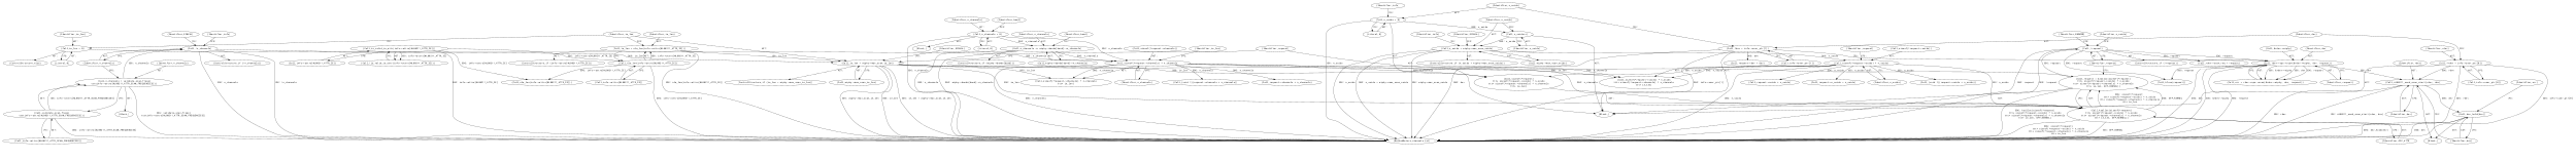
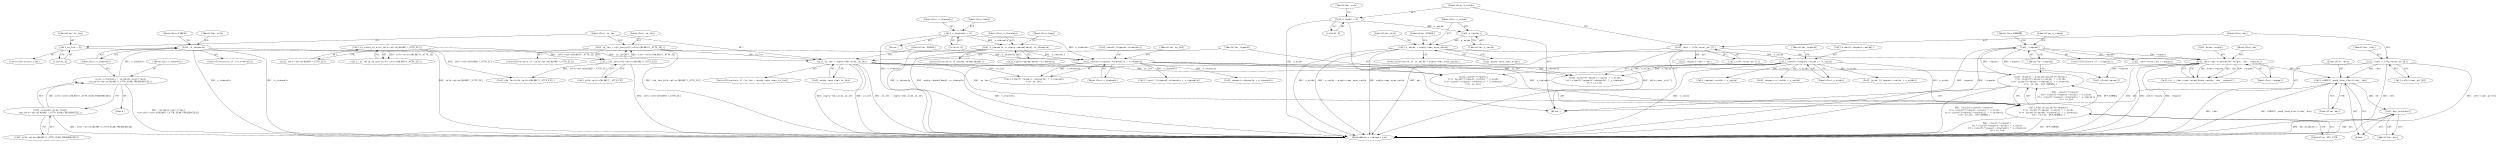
  digraph {
    fontname="Roboto Mono"
    node [fontname="Roboto Mono"]
    edge [fontname="Roboto Mono"]
    n1 [label="(Call,nl80211_send_scan_start(rdev, dev))"]
    n2 [label="(Call,dev_hold(dev))"]
    n3 [label="(Identifier,dev)"]
    n4 [label="(Block,)"]
    n5 [label="(MethodReturn,channels int)"]
    n6 [label="(Identifier,dev)"]
    n7 [label="(Call,*rdev = info->user_ptr[0])"]
    n8 [label="(Call,info->user_ptr[0])"]
    n9 [label="(Block,)"]
    n10 [label="(Call,rdev->ops->scan(&rdev->wiphy, dev, request))"]
    n11 [label="(Call,kfree(request))"]
    n12 [label="(Call,err = rdev->ops->scan(&rdev->wiphy, dev, request))"]
    n13 [label="(Identifier,request)"]
    n14 [label="(Call,*dev = info->user_ptr[1])"]
    n15 [label="(Call,request->dev = dev)"]
    n16 [label="(Call,info->user_ptr[1])"]
    n17 [label="(Call,!request)"]
    n18 [label="(Identifier,request)"]
    n19 [label="(ControlStructure,if (!request))"]
    n20 [label="(Call,rdev->scan_req = request)"]
    n21 [label="(Call,request = kzalloc(sizeof(*request)\n\t\t\t+ sizeof(*request->ssids) * n_ssids\n\t\t\t+ sizeof(*request->channels) * n_channels\n\t\t\t+ ie_len, GFP_KERNEL))"]
    n22 [label="(Call,kzalloc(sizeof(*request)\n\t\t\t+ sizeof(*request->ssids) * n_ssids\n\t\t\t+ sizeof(*request->channels) * n_channels\n\t\t\t+ ie_len, GFP_KERNEL))"]
    n23 [label="(Identifier,GFP_ATTR)"]
    n24 [label="(Call,sizeof(*request->ssids) * n_ssids)"]
    n25 [label="(Identifier,n_ssids)"]
    n26 [label="(Call,sizeof(*request)\n\t\t\t+ sizeof(*request->ssids) * n_ssids\n\t\t\t+ sizeof(*request->channels) * n_channels\n\t\t\t+ ie_len)"]
    n27 [label="(Call,(void *)(request->ssids + n_ssids))"]
    n28 [label="(Call,request->ssids + n_ssids)"]
    n29 [label="(Call,request->n_ssids = n_ssids)"]
    n30 [label="(Call,sizeof(*request->ssids) * n_ssids\n\t\t\t+ sizeof(*request->channels) * n_channels\n\t\t\t+ ie_len)"]
    n31 [label="(Call,n_ssids > wiphy->max_scan_ssids)"]
    n32 [label="(ControlStructure,if (n_ssids > wiphy->max_scan_ssids))"]
    n33 [label="(Call,wiphy->max_scan_ssids)"]
    n34 [label="(Call,n_ssids++)"]
    n35 [label="(Identifier,n_ssids)"]
    n36 [label="(Call,n_ssids = 0)"]
    n37 [label="(Literal,0)"]
    n38 [label="(Call,sizeof(*request->channels) * n_channels)"]
    n39 [label="(Call,(void *)(request->channels + n_channels))"]
    n40 [label="(Call,request->channels + n_channels)"]
    n41 [label="(Call,sizeof(*request->channels) * n_channels\n\t\t\t+ ie_len)"]
    n42 [label="(Identifier,n_channels)"]
    n43 [label="(Call,!n_channels)"]
    n44 [label="(ControlStructure,if (!n_channels))"]
    n45 [label="(Identifier,n_channels)"]
    n46 [label="(Call,n_channels = validate_scan_freqs(\n\t\t\t\tinfo->attrs[NL80211_ATTR_SCAN_FREQUENCIES]))"]
    n47 [label="(Call,validate_scan_freqs(\n\t\t\t\tinfo->attrs[NL80211_ATTR_SCAN_FREQUENCIES]))"]
    n48 [label="(Block,)"]
    n49 [label="(Call,info->attrs[NL80211_ATTR_SCAN_FREQUENCIES])"]
    n50 [label="(Call,n_channels = 0)"]
    n51 [label="(Call,n_channels += wiphy->bands[band]->n_channels)"]
    n52 [label="(Block,)"]
    n53 [label="(Literal,0)"]
    n54 [label="(Call,wiphy->bands[band]->n_channels)"]
    n55 [label="(ControlStructure,if (wiphy->bands[band]))"]
    n56 [label="(Call,ie_len > wiphy->max_scan_ie_len)"]
    n57 [label="(ControlStructure,if (ie_len > wiphy->max_scan_ie_len))"]
    n58 [label="(Call,wiphy->max_scan_ie_len)"]
    n59 [label="(Call,ie_len = 0)"]
    n60 [label="(ControlStructure,else)"]
    n61 [label="(Literal,0)"]
    n62 [label="(Call,ie_len = nla_len(info->attrs[NL80211_ATTR_IE]))"]
    n63 [label="(Call,nla_len(info->attrs[NL80211_ATTR_IE]))"]
    n64 [label="(ControlStructure,if (info->attrs[NL80211_ATTR_IE]))"]
    n65 [label="(Call,info->attrs[NL80211_ATTR_IE])"]
    n66 [label="(Call,nla_len(info->attrs[NL80211_ATTR_IE]))"]
    n67 [label="(Call,is_valid_ie_attr(info->attrs[NL80211_ATTR_IE]))"]
    n68 [label="(Call,info->attrs[NL80211_ATTR_IE])"]
    n69 [label="(Call,!is_valid_ie_attr(info->attrs[NL80211_ATTR_IE]))"]
    n70 [label="(Identifier,band)"]
    n71 [label="(Identifier,n_ssids)"]
    n72 [label="(Identifier,ie_len)"]
    n73 [label="(Identifier,request)"]
    n74 [label="(Identifier,n_channels)"]
-   n75 [label="(Identifier,err)"]
    n76 [label="(Identifier,band)"]
    n77 [label="(Identifier,request)"]
    n78 [label="(Identifier,EINVAL)"]
    n79 [label="(Identifier,EINVAL)"]
    n80 [label="(Identifier,info)"]
    n81 [label="(Identifier,ie_len)"]
    n82 [label="(Identifier,rdev)"]
    n83 [label="(Identifier,n_ssids)"]
    n84 [label="(Identifier,n_channels)"]
    n85 [label="(Identifier,ie_len)"]
    n86 [label="(Identifier,info)"]
    n87 [label="(Identifier,info)"]
    n88 [label="(Call,sizeof(*request->channels))"]
    n89 [label="(Identifier,rdev)"]
    n90 [label="(Identifier,dev)"]
    n91 [label="(Identifier,ENOMEM)"]
    n92 [label="(Identifier,dev)"]
    n93 [label="(Call,sizeof(*request->ssids))"]
    n94 [label="(Identifier,EINVAL)"]
    n95 [label="(Identifier,ie_len)"]
    n96 [label="(Identifier,n_channels)"]
    n97 [label="(Identifier,n_ssids)"]
    n98 [label="(Call,&rdev->wiphy)"]
    n1 -> n2 [label="DDG: dev"]
    n1 -> n3 [label="CFG: "]
    n1 -> n4 [label="AST: "]
    n1 -> n5 [label="DDG: rdev"]
    n1 -> n5 [label="DDG: nl80211_send_scan_start(rdev, dev)"]
    n2 -> n4 [label="AST: "]
    n2 -> n5 [label="DDG: dev_hold(dev)"]
    n2 -> n5 [label="DDG: dev"]
    n2 -> n6 [label="CFG: "]
    n3 -> n1 [label="AST: "]
    n6 -> n1 [label="CFG: "]
    n6 -> n2 [label="AST: "]
    n7 -> n1 [label="DDG: rdev"]
    n7 -> n5 [label="DDG: info->user_ptr[0]"]
    n7 -> n5 [label="DDG: rdev"]
    n7 -> n8 [label="CFG: "]
    n7 -> n9 [label="AST: "]
    n8 -> n7 [label="AST: "]
    n10 -> n1 [label="DDG: dev"]
    n10 -> n5 [label="DDG: dev"]
    n10 -> n5 [label="DDG: &rdev->wiphy"]
    n10 -> n5 [label="DDG: request"]
    n10 -> n11 [label="DDG: request"]
    n10 -> n12 [label="AST: "]
    n10 -> n12 [label="DDG: &rdev->wiphy"]
    n10 -> n12 [label="DDG: dev"]
    n10 -> n12 [label="DDG: request"]
    n10 -> n13 [label="CFG: "]
    n12 -> n10 [label="CFG: "]
    n13 -> n10 [label="AST: "]
    n14 -> n5 [label="DDG: dev"]
    n14 -> n5 [label="DDG: info->user_ptr[1]"]
    n14 -> n9 [label="AST: "]
    n14 -> n10 [label="CFG: "]
    n14 -> n15 [label="DDG: dev"]
    n14 -> n16 [label="CFG: "]
    n16 -> n14 [label="AST: "]
    n17 -> n5 [label="DDG: request"]
    n17 -> n5 [label="DDG: !request"]
    n17 -> n10 [label="DDG: request"]
    n17 -> n11 [label="DDG: request"]
    n17 -> n18 [label="CFG: "]
    n17 -> n19 [label="AST: "]
    n17 -> n20 [label="DDG: request"]
    n18 -> n17 [label="AST: "]
    n18 -> n21 [label="CFG: "]
    n21 -> n5 [label="DDG: kzalloc(sizeof(*request)\n\t\t\t+ sizeof(*request->ssids) * n_ssids\n\t\t\t+ sizeof(*request->channels) * n_channels\n\t\t\t+ ie_len, GFP_KERNEL)"]
    n21 -> n9 [label="AST: "]
    n21 -> n17 [label="DDG: request"]
    n21 -> n22 [label="CFG: "]
    n22 -> n5 [label="DDG: sizeof(*request)\n\t\t\t+ sizeof(*request->ssids) * n_ssids\n\t\t\t+ sizeof(*request->channels) * n_channels\n\t\t\t+ ie_len"]
    n22 -> n5 [label="DDG: GFP_KERNEL"]
    n22 -> n21 [label="AST: "]
    n22 -> n21 [label="DDG: sizeof(*request)\n\t\t\t+ sizeof(*request->ssids) * n_ssids\n\t\t\t+ sizeof(*request->channels) * n_channels\n\t\t\t+ ie_len"]
    n22 -> n21 [label="DDG: GFP_KERNEL"]
    n22 -> n23 [label="CFG: "]
    n23 -> n22 [label="AST: "]
    n24 -> n5 [label="DDG: n_ssids"]
    n24 -> n22 [label="DDG: n_ssids"]
    n24 -> n25 [label="CFG: "]
    n24 -> n26 [label="DDG: n_ssids"]
    n24 -> n27 [label="DDG: n_ssids"]
    n24 -> n28 [label="DDG: n_ssids"]
    n24 -> n29 [label="DDG: n_ssids"]
    n24 -> n30 [label="AST: "]
    n24 -> n30 [label="DDG: n_ssids"]
    n25 -> n24 [label="AST: "]
    n26 -> n22 [label="AST: "]
    n31 -> n5 [label="DDG: n_ssids > wiphy->max_scan_ssids"]
    n31 -> n5 [label="DDG: wiphy->max_scan_ssids"]
    n31 -> n5 [label="DDG: n_ssids"]
    n31 -> n24 [label="DDG: n_ssids"]
    n31 -> n32 [label="AST: "]
    n31 -> n33 [label="CFG: "]
    n33 -> n31 [label="AST: "]
    n34 -> n9 [label="AST: "]
    n34 -> n31 [label="DDG: n_ssids"]
    n34 -> n35 [label="CFG: "]
    n35 -> n34 [label="AST: "]
    n36 -> n5 [label="DDG: n_ssids"]
    n36 -> n9 [label="AST: "]
    n36 -> n34 [label="DDG: n_ssids"]
    n36 -> n37 [label="CFG: "]
    n37 -> n36 [label="AST: "]
    n38 -> n5 [label="DDG: n_channels"]
    n38 -> n22 [label="DDG: n_channels"]
    n38 -> n26 [label="DDG: n_channels"]
    n38 -> n30 [label="DDG: n_channels"]
    n38 -> n39 [label="DDG: n_channels"]
    n38 -> n40 [label="DDG: n_channels"]
    n38 -> n41 [label="AST: "]
    n38 -> n41 [label="DDG: n_channels"]
    n38 -> n42 [label="CFG: "]
    n42 -> n38 [label="AST: "]
    n43 -> n5 [label="DDG: !n_channels"]
    n43 -> n5 [label="DDG: n_channels"]
    n43 -> n38 [label="DDG: n_channels"]
    n43 -> n44 [label="AST: "]
    n43 -> n45 [label="CFG: "]
    n45 -> n43 [label="AST: "]
    n45 -> n46 [label="CFG: "]
    n46 -> n5 [label="DDG: validate_scan_freqs(\n\t\t\t\tinfo->attrs[NL80211_ATTR_SCAN_FREQUENCIES])"]
    n46 -> n43 [label="DDG: n_channels"]
    n46 -> n47 [label="CFG: "]
    n46 -> n48 [label="AST: "]
    n47 -> n5 [label="DDG: info->attrs[NL80211_ATTR_SCAN_FREQUENCIES]"]
    n47 -> n46 [label="AST: "]
    n47 -> n46 [label="DDG: info->attrs[NL80211_ATTR_SCAN_FREQUENCIES]"]
    n47 -> n49 [label="CFG: "]
    n49 -> n47 [label="AST: "]
    n50 -> n5 [label="DDG: n_channels"]
    n50 -> n38 [label="DDG: n_channels"]
    n50 -> n51 [label="DDG: n_channels"]
    n50 -> n52 [label="AST: "]
    n50 -> n53 [label="CFG: "]
    n51 -> n5 [label="DDG: n_channels"]
    n51 -> n5 [label="DDG: wiphy->bands[band]->n_channels"]
    n51 -> n38 [label="DDG: n_channels"]
    n51 -> n54 [label="CFG: "]
    n51 -> n55 [label="AST: "]
    n53 -> n50 [label="AST: "]
    n54 -> n51 [label="AST: "]
    n56 -> n5 [label="DDG: wiphy->max_scan_ie_len"]
    n56 -> n5 [label="DDG: ie_len"]
    n56 -> n5 [label="DDG: ie_len > wiphy->max_scan_ie_len"]
    n56 -> n22 [label="DDG: ie_len"]
    n56 -> n26 [label="DDG: ie_len"]
    n56 -> n30 [label="DDG: ie_len"]
    n56 -> n41 [label="DDG: ie_len"]
    n56 -> n57 [label="AST: "]
    n56 -> n58 [label="CFG: "]
    n58 -> n56 [label="AST: "]
    n59 -> n56 [label="DDG: ie_len"]
    n59 -> n60 [label="AST: "]
    n59 -> n61 [label="CFG: "]
    n61 -> n59 [label="AST: "]
    n62 -> n5 [label="DDG: nla_len(info->attrs[NL80211_ATTR_IE])"]
    n62 -> n56 [label="DDG: ie_len"]
    n62 -> n63 [label="CFG: "]
    n62 -> n64 [label="AST: "]
    n63 -> n5 [label="DDG: info->attrs[NL80211_ATTR_IE]"]
    n63 -> n62 [label="AST: "]
    n63 -> n62 [label="DDG: info->attrs[NL80211_ATTR_IE]"]
    n63 -> n65 [label="CFG: "]
    n63 -> n66 [label="DDG: info->attrs[NL80211_ATTR_IE]"]
    n65 -> n63 [label="AST: "]
    n67 -> n5 [label="DDG: info->attrs[NL80211_ATTR_IE]"]
    n67 -> n63 [label="DDG: info->attrs[NL80211_ATTR_IE]"]
    n67 -> n66 [label="DDG: info->attrs[NL80211_ATTR_IE]"]
    n67 -> n68 [label="CFG: "]
    n67 -> n69 [label="AST: "]
    n67 -> n69 [label="DDG: info->attrs[NL80211_ATTR_IE]"]
    n68 -> n67 [label="AST: "]
    n69 -> n67 [label="CFG: "]
    n70 -> n51 [label="CFG: "]
    n71 -> n17 [label="CFG: "]
    n72 -> n56 [label="AST: "]
    n72 -> n59 [label="CFG: "]
    n72 -> n62 [label="CFG: "]
    n73 -> n24 [label="CFG: "]
    n74 -> n50 [label="AST: "]
-   n75 -> n2 [label="CFG: "]
    n76 -> n50 [label="CFG: "]
    n77 -> n21 [label="AST: "]
    n77 -> n56 [label="CFG: "]
    n78 -> n43 [label="CFG: "]
    n79 -> n56 [label="CFG: "]
    n80 -> n36 [label="CFG: "]
    n81 -> n62 [label="AST: "]
    n82 -> n1 [label="AST: "]
    n83 -> n31 [label="AST: "]
    n83 -> n34 [label="CFG: "]
    n84 -> n51 [label="AST: "]
    n85 -> n59 [label="AST: "]
    n86 -> n43 [label="CFG: "]
    n87 -> n31 [label="CFG: "]
    n88 -> n38 [label="AST: "]
    n89 -> n7 [label="AST: "]
    n90 -> n7 [label="CFG: "]
    n90 -> n14 [label="AST: "]
    n91 -> n17 [label="CFG: "]
    n92 -> n10 [label="AST: "]
    n93 -> n24 [label="AST: "]
    n94 -> n31 [label="CFG: "]
    n95 -> n38 [label="CFG: "]
    n96 -> n46 [label="AST: "]
    n97 -> n14 [label="CFG: "]
    n97 -> n36 [label="AST: "]
    n98 -> n10 [label="AST: "]
  }
